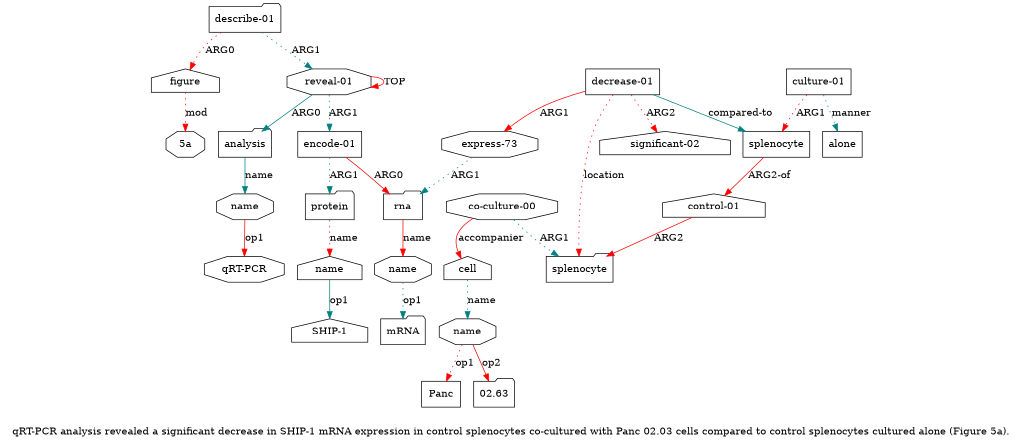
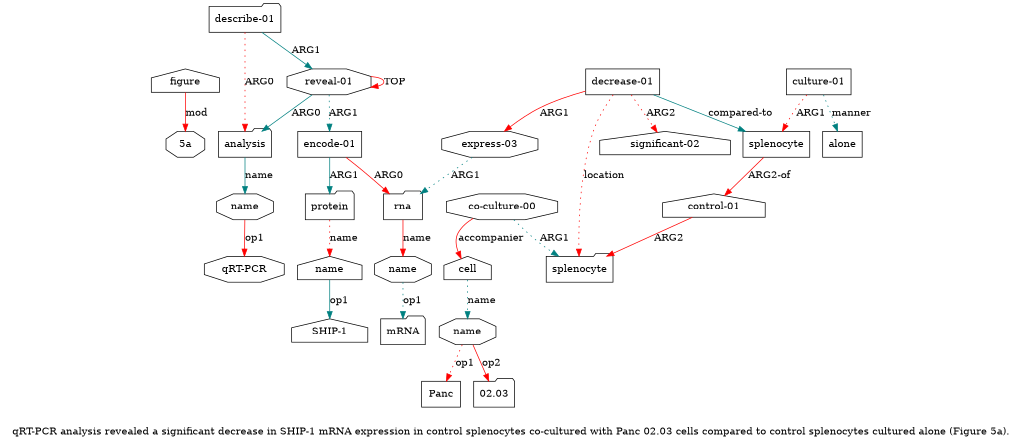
  digraph {
    label="qRT-PCR analysis revealed a significant decrease in SHIP-1 mRNA expression in control splenocytes co-cultured with Panc 02.03 cells compared to control splenocytes cultured alone (Figure 5a)."
    node [color=black gold_ind=-1 gold_label=name shape=octagon test_ind=-1 test_label=name]
    edge [color=red gold_label=ARG1 style=solid test_label=ARG1]
    n1 [gold_ind=20 gold_label=figure label=figure shape=house test_ind=20 test_label=figure]
    n2 [gold_label="5a" label="5a" test_label="5a"]
    n3 [gold_label=Panc label=Panc shape=box test_label=Panc]
    n4 [gold_label="qRT-PCR" label="qRT-PCR" test_label="qRT-PCR"]
    n5 [gold_label=mRNA label=mRNA shape=folder test_label=mRNA]
    n6 [gold_ind=15 label=name test_ind=15]
-   n7 [gold_label=02.03 label=02.63 shape=folder test_label=02.03]
+   n7 [gold_label=02.03 label=02.03 shape=folder test_label=02.03]
    n8 [gold_ind=14 gold_label=cell label=cell shape=house test_ind=14 test_label=cell]
    n9 [gold_ind=17 gold_label="culture-01" label="culture-01" shape=box test_ind=17 test_label="culture-01"]
    n10 [gold_ind=16 gold_label=splenocyte label=splenocyte shape=box test_ind=16 test_label=splenocyte]
    n11 [gold_ind=18 gold_label=alone label=alone shape=box test_ind=18 test_label=alone]
    n12 [gold_ind=12 gold_label="control-01" label="control-01" shape=house test_ind=12 test_label="control-01"]
    n13 [gold_ind=11 gold_label=splenocyte label=splenocyte shape=folder test_ind=11 test_label=splenocyte]
    n14 [gold_ind=10 gold_label="significant-02" label="significant-02" shape=house test_ind=10 test_label="significant-02"]
    n15 [gold_ind=13 gold_label="co-culture-00" label="co-culture-00" test_ind=13 test_label="co-culture-00"]
    n16 [gold_ind=19 gold_label="describe-01" label="describe-01" shape=folder test_ind=19 test_label="describe-01"]
    n17 [gold_ind=0 gold_label="reveal-01" label="reveal-01" test_ind=0 test_label="reveal-01"]
    n18 [gold_ind=1 gold_label=analysis label=analysis shape=folder test_ind=1 test_label=analysis]
    n19 [gold_ind=7 gold_label="encode-01" label="encode-01" shape=box test_ind=7 test_label="encode-01"]
    n20 [gold_ind=2 label=name test_ind=2]
    n21 [gold_ind=3 gold_label="decrease-01" label="decrease-01" shape=box test_ind=3 test_label="decrease-01"]
-   n22 [gold_ind=4 gold_label="express-03" label="express-73" test_ind=4 test_label="express-03"]
+   n22 [gold_ind=4 gold_label="express-03" label="express-03" test_ind=4 test_label="express-03"]
    n23 [gold_ind=5 gold_label=rna label=rna shape=folder test_ind=5 test_label=rna]
    n24 [gold_ind=6 label=name test_ind=6]
    n25 [gold_ind=8 gold_label=protein label=protein shape=folder test_ind=8 test_label=protein]
    n26 [gold_ind=9 label=name shape=house test_ind=9]
    n27 [gold_label="SHIP-1" label="SHIP-1" shape=house test_label="SHIP-1"]
-   n1 -> n2 [gold_label=mod label=mod style=dotted test_label=mod]
+   n1 -> n2 [gold_label=mod label=mod test_label=mod]
    n6 -> n3 [gold_label=op1 label=op1 style=dotted test_label=op1]
    n6 -> n7 [gold_label=op2 label=op2 test_label=op2]
    n8 -> n6 [color=teal gold_label=name label=name style=dotted test_label=name]
    n9 -> n10 [label=ARG1 style=dotted]
    n9 -> n11 [color=teal gold_label=manner label=manner style=dotted test_label=manner]
    n10 -> n12 [gold_label="ARG2-of" label="ARG2-of" test_label="ARG2-of"]
    n12 -> n13 [gold_label=ARG2 label=ARG2 test_label=ARG2]
    n15 -> n8 [gold_label=accompanier label=accompanier test_label=accompanier]
    n15 -> n13 [color=teal label=ARG1 style=dotted]
-   n16 -> n1 [gold_label=ARG0 label=ARG0 style=dotted test_label=ARG0]
-   n16 -> n17 [color=teal label=ARG1 style=dotted]
+   n16 -> n18 [gold_label=ARG0 label=ARG0 style=dotted test_label=ARG0]
+   n16 -> n17 [color=teal label=ARG1]
    n17 -> n17 [gold_label=TOP label=TOP test_label=TOP]
    n17 -> n18 [color=teal gold_label=ARG0 label=ARG0 test_label=ARG0]
    n17 -> n19 [color=teal label=ARG1 style=dotted]
    n18 -> n20 [color=teal gold_label=name label=name test_label=name]
    n19 -> n23 [gold_label=ARG0 label=ARG0 test_label=ARG0]
-   n19 -> n25 [color=teal label=ARG1 style=dotted]
+   n19 -> n25 [color=teal label=ARG1]
    n20 -> n4 [gold_label=op1 label=op1 test_label=op1]
    n21 -> n10 [color=teal gold_label="compared-to" label="compared-to" test_label="compared-to"]
    n21 -> n13 [gold_label=location label=location style=dotted test_label=location]
    n21 -> n14 [gold_label=ARG2 label=ARG2 style=dotted test_label=ARG2]
    n21 -> n22 [label=ARG1]
    n22 -> n23 [color=teal label=ARG1 style=dotted]
    n23 -> n24 [gold_label=name label=name test_label=name]
    n24 -> n5 [color=teal gold_label=op1 label=op1 style=dotted test_label=op1]
    n25 -> n26 [gold_label=name label=name style=dotted test_label=name]
    n26 -> n27 [color=teal gold_label=op1 label=op1 test_label=op1]
  }
